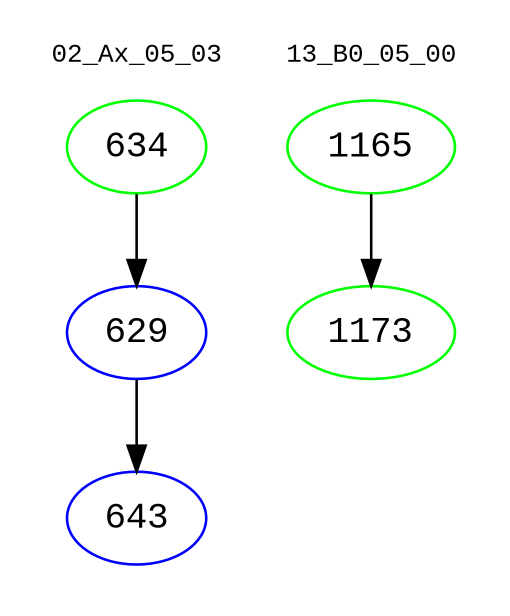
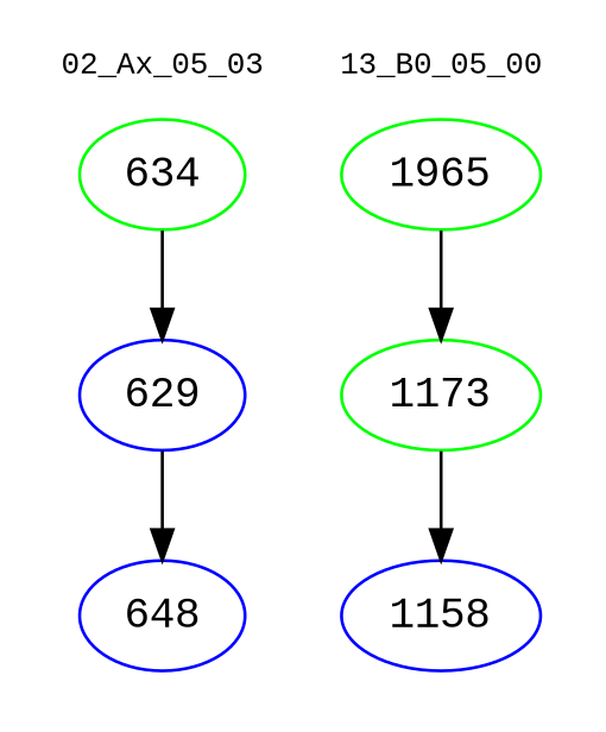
  digraph {
    fontname="Liberation Mono"
    node [color=green fontname="Liberation Mono"]
    edge [color=black fontname="Liberation Mono"]
    n1 [label=634]
    n2 [color=blue label=629]
-   n3 [color=blue label=643]
-   n4 [label=1165]
+   n3 [color=blue label=648]
+   n4 [label=1965]
    n5 [label=1173]
+   n6 [color=blue label=1158]
    subgraph cluster_1 {
      color=white
      fontsize=10
      label="02_Ax_05_03"
      n1
      n2
      n3
    }
    subgraph cluster_2 {
      color=white
      fontsize=10
      label="13_B0_05_00"
      n4
      n5
+     n6
    }
    n1 -> n2
    n2 -> n3
    n4 -> n5
+   n5 -> n6
  }
